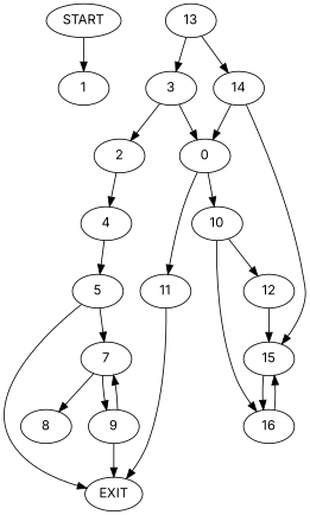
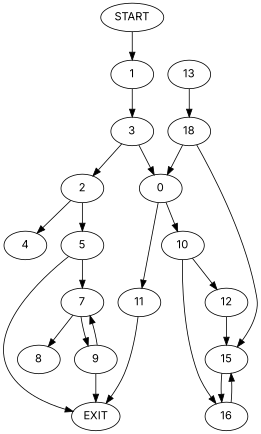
  digraph {
    fontname=Inter
    node [fontname=Inter]
    edge [fontname=Inter]
    n1 [label=START]
    1
    3
    n4 [label=EXIT]
    2
    4
    5
    n8 [label=0]
    7
    10
    11
    8
    9
    12
    16
    15
    13
-   14
+   14 [label=18]
    n1 -> 1
-   13 -> 3
+   1 -> 3
    3 -> 2
    3 -> n8
    2 -> 4
-   4 -> 5
+   2 -> 5
    5 -> n4
    5 -> 7
    n8 -> 10
    n8 -> 11
    7 -> 8
    7 -> 9
    10 -> 12
    10 -> 16
    11 -> n4
    9 -> n4
    9 -> 7
    12 -> 15
    16 -> 15
    15 -> 16
    13 -> 14
    14 -> n8
    14 -> 15
  }
